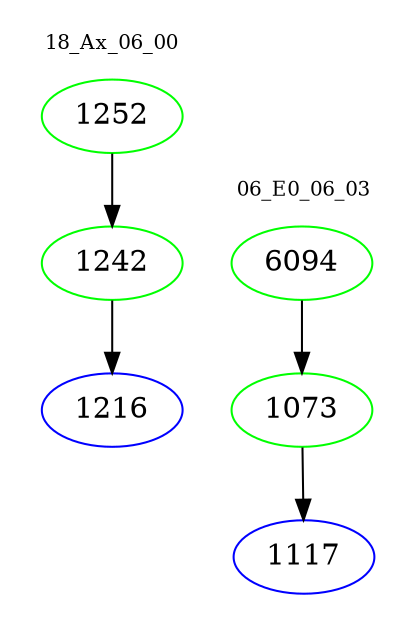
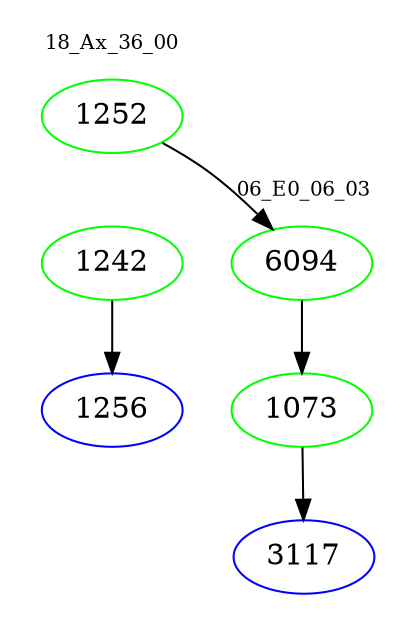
  digraph {
    node [color=green]
    edge [color=black]
    n1 [label=1252]
    n2 [label=1242]
-   n3 [color=blue label=1216]
+   n3 [color=blue label=1256]
    n4 [label=6094]
    n5 [label=1073]
-   n6 [color=blue label=1117]
+   n6 [color=blue label=3117]
    subgraph cluster_1 {
      color=white
      fontsize=10
-     label="18_Ax_06_00"
+     label="18_Ax_36_00"
      n1
      n2
      n3
    }
    subgraph cluster_2 {
      color=white
      fontsize=10
      label="06_E0_06_03"
      n4
      n5
      n6
    }
-   n1 -> n2
+   n1 -> n4
    n2 -> n3
    n4 -> n5
    n5 -> n6
  }
